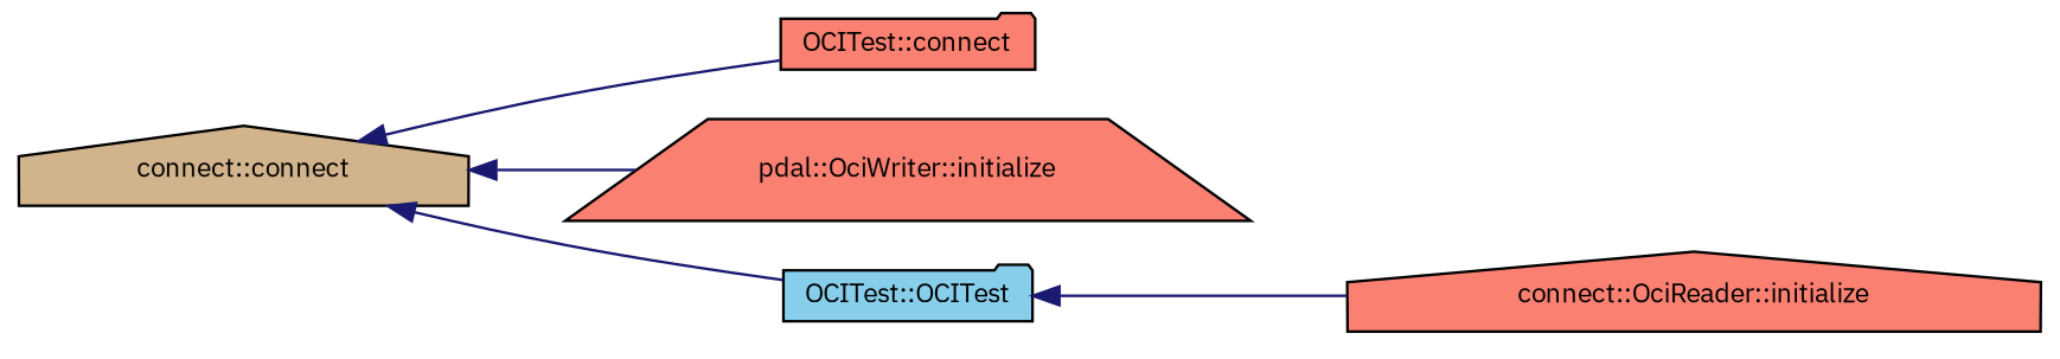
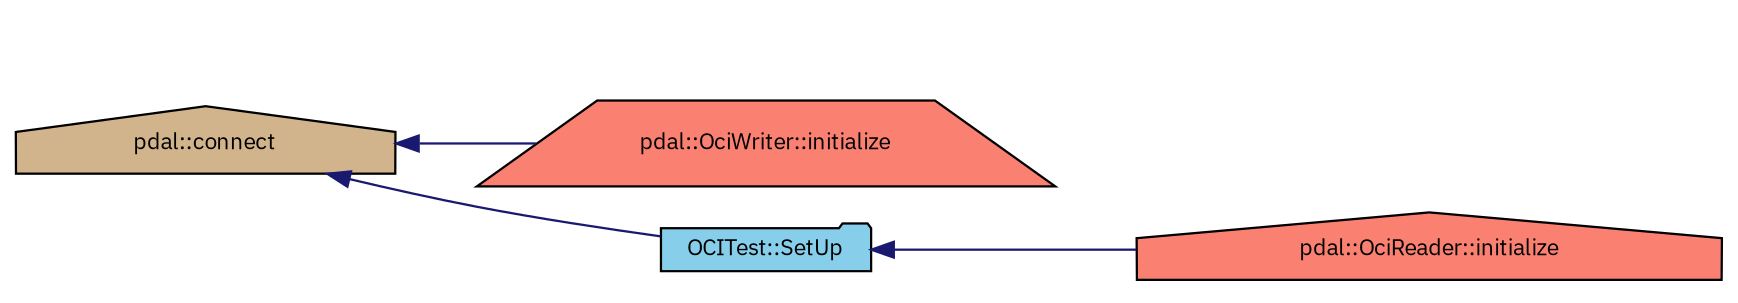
  digraph {
    fontname="IBM Plex Sans"
    rankdir=LR
    node [color=black fillcolor=salmon fontname="IBM Plex Sans" fontsize=10 shape=house style=filled]
    edge [color=midnightblue dir=back fontname="IBM Plex Sans" fontsize=10 labelfontname=Helvetica labelfontsize=10 style=solid]
-   n1 [fillcolor=tan fontcolor=black height=0.2 label="connect::connect" width=0.4]
-   n2 [height=0.2 label="OCITest::connect" shape=folder width=0.4]
+   n1 [fillcolor=tan fontcolor=black height=0.2 label="pdal::connect" width=0.4]
    n3 [height=0.2 label="pdal::OciWriter::initialize" shape=trapezium width=0.4]
-   n4 [fillcolor=skyblue height=0.2 label="OCITest::OCITest" shape=folder width=0.4]
-   n5 [height=0.2 label="connect::OciReader::initialize" width=0.4]
-   n1 -> n2
+   n4 [fillcolor=skyblue height=0.2 label="OCITest::SetUp" shape=folder width=0.4]
+   n5 [height=0.2 label="pdal::OciReader::initialize" width=0.4]
    n1 -> n3
    n1 -> n4
    n4 -> n5
  }
